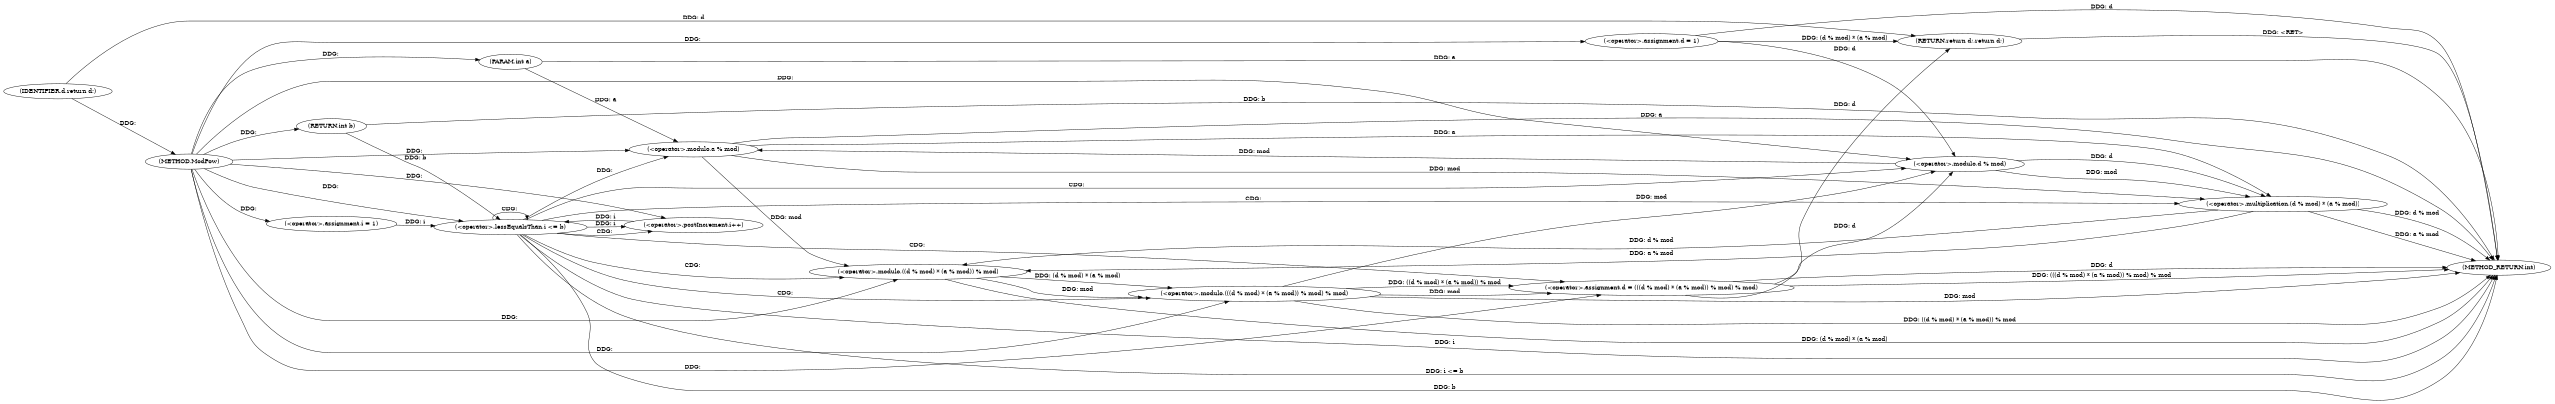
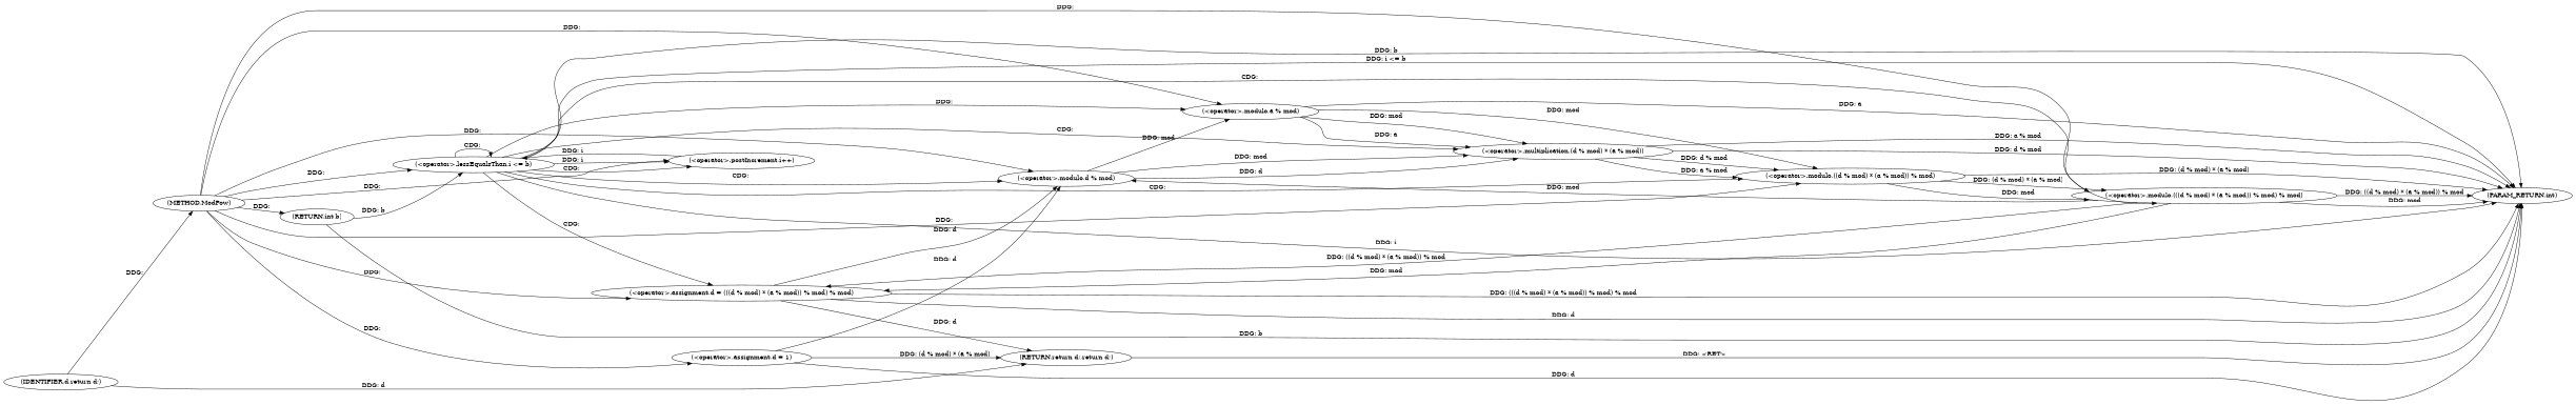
  digraph {
    fontname="DejaVu Serif"
    rankdir=LR
    node [fontname="DejaVu Serif"]
    edge [fontname="DejaVu Serif"]
    n1 [label="(METHOD,ModPow)"]
-   n2 [label="(PARAM,int a)"]
    n3 [label="(RETURN,int b)"]
    n4 [label="(<operator>.assignment,d = 1)"]
-   n5 [label="(<operator>.assignment,i = 1)"]
    n6 [label="(<operator>.lessEqualsThan,i <= b)"]
    n7 [label="(<operator>.postIncrement,i++)"]
    n8 [label="(<operator>.assignment,d = (((d % mod) * (a % mod)) % mod) % mod)"]
    n9 [label="(<operator>.modulo,(((d % mod) * (a % mod)) % mod) % mod)"]
    n10 [label="(<operator>.modulo,((d % mod) * (a % mod)) % mod)"]
    n11 [label="(<operator>.modulo,d % mod)"]
    n12 [label="(<operator>.modulo,a % mod)"]
-   n13 [label="(METHOD_RETURN,int)"]
+   n13 [label="(PARAM_RETURN,int)"]
    n14 [label="(RETURN,return d;,return d;)"]
    n15 [label="(<operator>.multiplication,(d % mod) * (a % mod))"]
    n16 [label="(IDENTIFIER,d,return d;)"]
-   n1 -> n2 [label="DDG: "]
    n1 -> n3 [label="DDG: "]
    n1 -> n4 [label="DDG: "]
-   n1 -> n5 [label="DDG: "]
    n1 -> n6 [label="DDG: "]
    n1 -> n7 [label="DDG: "]
    n1 -> n8 [label="DDG: "]
    n1 -> n9 [label="DDG: "]
    n1 -> n10 [label="DDG: "]
    n1 -> n11 [label="DDG: "]
    n1 -> n12 [label="DDG: "]
-   n2 -> n12 [label="DDG: a"]
-   n2 -> n13 [label="DDG: a"]
    n3 -> n6 [label="DDG: b"]
    n3 -> n13 [label="DDG: b"]
    n4 -> n11 [label="DDG: d"]
    n4 -> n13 [label="DDG: d"]
    n4 -> n14 [label="DDG: (d % mod) * (a % mod)"]
-   n5 -> n6 [label="DDG: i"]
    n6 -> n6 [label="CDG: "]
    n6 -> n7 [label="DDG: i"]
    n6 -> n7 [label="CDG: "]
    n6 -> n8 [label="CDG: "]
    n6 -> n9 [label="CDG: "]
    n6 -> n10 [label="CDG: "]
    n6 -> n11 [label="CDG: "]
    n6 -> n12 [label="DDG: "]
    n6 -> n13 [label="DDG: i"]
    n6 -> n13 [label="DDG: b"]
    n6 -> n13 [label="DDG: i <= b"]
    n6 -> n15 [label="CDG: "]
    n7 -> n6 [label="DDG: i"]
    n8 -> n11 [label="DDG: d"]
    n8 -> n13 [label="DDG: d"]
    n8 -> n13 [label="DDG: (((d % mod) * (a % mod)) % mod) % mod"]
    n8 -> n14 [label="DDG: d"]
    n9 -> n8 [label="DDG: ((d % mod) * (a % mod)) % mod"]
    n9 -> n8 [label="DDG: mod"]
    n9 -> n11 [label="DDG: mod"]
    n9 -> n13 [label="DDG: ((d % mod) * (a % mod)) % mod"]
    n9 -> n13 [label="DDG: mod"]
    n10 -> n9 [label="DDG: (d % mod) * (a % mod)"]
    n10 -> n9 [label="DDG: mod"]
    n10 -> n13 [label="DDG: (d % mod) * (a % mod)"]
    n11 -> n12 [label="DDG: mod"]
    n11 -> n15 [label="DDG: d"]
    n11 -> n15 [label="DDG: mod"]
    n12 -> n10 [label="DDG: mod"]
    n12 -> n13 [label="DDG: a"]
    n12 -> n15 [label="DDG: mod"]
    n12 -> n15 [label="DDG: a"]
    n14 -> n13 [label="DDG: <RET>"]
    n15 -> n10 [label="DDG: d % mod"]
    n15 -> n10 [label="DDG: a % mod"]
    n15 -> n13 [label="DDG: d % mod"]
    n15 -> n13 [label="DDG: a % mod"]
    n16 -> n1 [label="DDG: "]
    n16 -> n14 [label="DDG: d"]
  }
